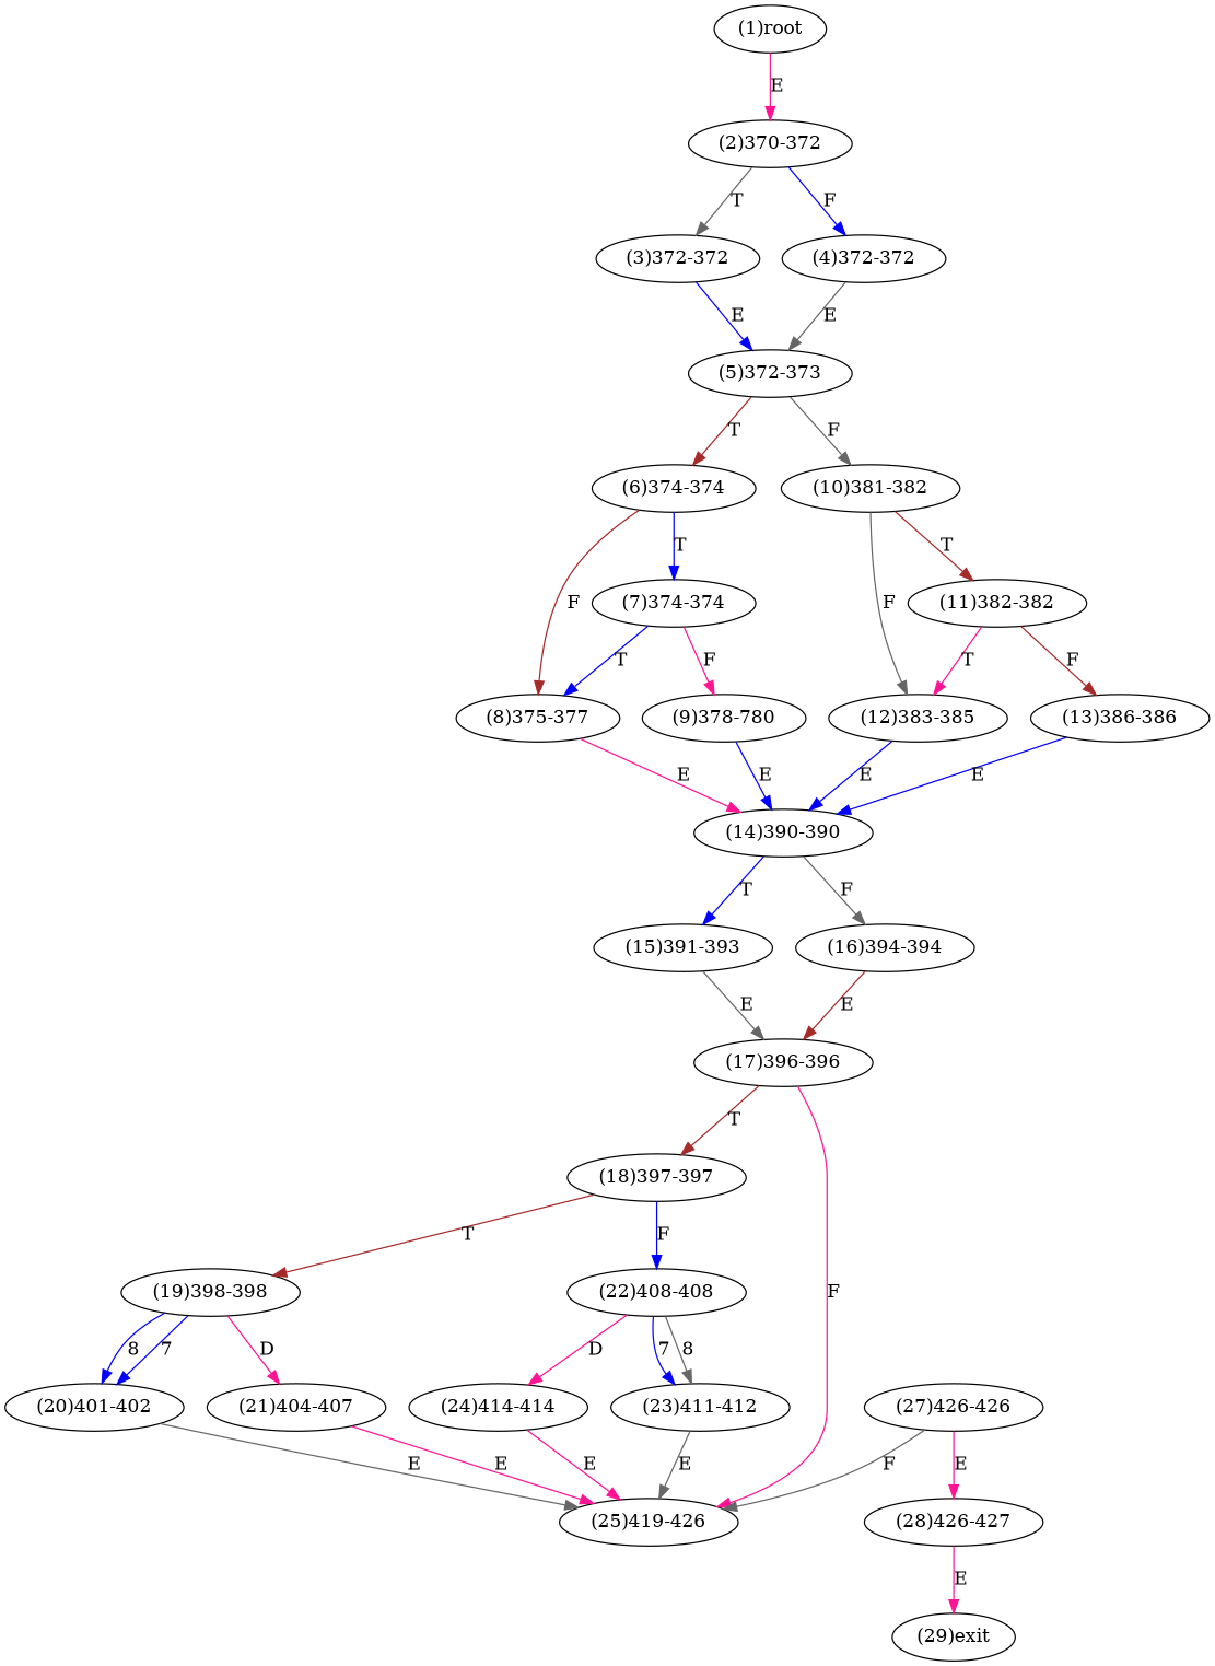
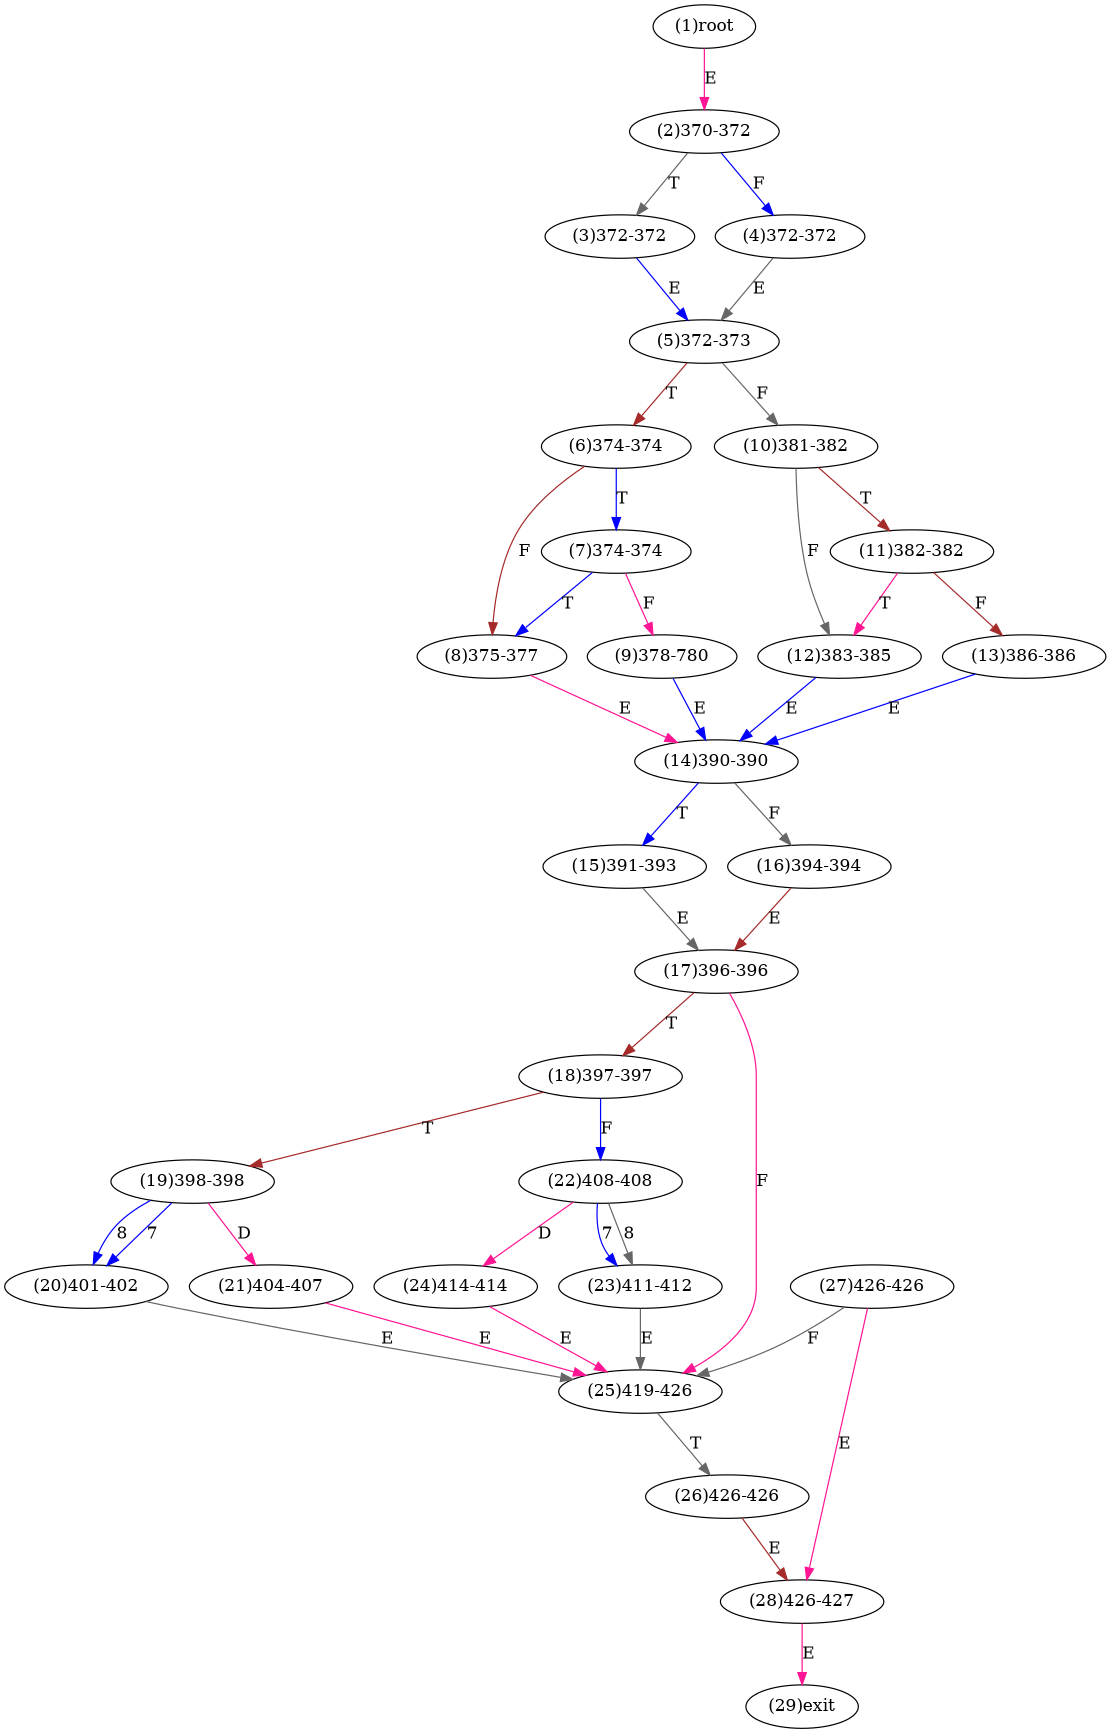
  digraph {
    fontname="DejaVu Serif"
    node [fontname="DejaVu Serif"]
    edge [color=blue fontname="DejaVu Serif"]
    n1 [label="(1)root"]
    n2 [label="(2)370-372"]
    n3 [label="(3)372-372"]
    n4 [label="(4)372-372"]
    n5 [label="(5)372-373"]
    n6 [label="(6)374-374"]
    n7 [label="(10)381-382"]
    n8 [label="(7)374-374"]
    n9 [label="(8)375-377"]
    n10 [label="(11)382-382"]
    n11 [label="(12)383-385"]
    n12 [label="(9)378-780"]
    n13 [label="(14)390-390"]
    n14 [label="(15)391-393"]
    n15 [label="(16)394-394"]
    n16 [label="(13)386-386"]
    n17 [label="(17)396-396"]
    n18 [label="(18)397-397"]
    n19 [label="(25)419-426"]
    n20 [label="(19)398-398"]
    n21 [label="(22)408-408"]
+   n22 [label="(26)426-426"]
    n23 [label="(21)404-407"]
    n24 [label="(20)401-402"]
    n25 [label="(23)411-412"]
    n26 [label="(24)414-414"]
    n27 [label="(27)426-426"]
    n28 [label="(28)426-427"]
    n29 [label="(29)exit"]
    n1 -> n2 [color=deeppink label=E]
    n2 -> n3 [color=gray40 label=T]
    n2 -> n4 [label=F]
    n3 -> n5 [label=E]
    n4 -> n5 [color=gray40 label=E]
    n5 -> n6 [color=brown label=T]
    n5 -> n7 [color=gray40 label=F]
    n6 -> n8 [label=T]
    n6 -> n9 [color=brown label=F]
    n7 -> n10 [color=brown label=T]
    n7 -> n11 [color=gray40 label=F]
    n8 -> n9 [label=T]
    n8 -> n12 [color=deeppink label=F]
    n9 -> n13 [color=deeppink label=E]
    n10 -> n11 [color=deeppink label=T]
    n10 -> n16 [color=brown label=F]
    n11 -> n13 [label=E]
    n12 -> n13 [label=E]
    n13 -> n14 [label=T]
    n13 -> n15 [color=gray40 label=F]
    n14 -> n17 [color=gray40 label=E]
    n15 -> n17 [color=brown label=E]
    n16 -> n13 [label=E]
    n17 -> n18 [color=brown label=T]
    n17 -> n19 [color=deeppink label=F]
    n18 -> n20 [color=brown label=T]
    n18 -> n21 [label=F]
+   n19 -> n22 [color=gray40 label=T]
    n20 -> n23 [color=deeppink label=D]
    n20 -> n24 [label=7]
    n20 -> n24 [label=8]
    n21 -> n25 [label=7]
    n21 -> n25 [color=gray40 label=8]
    n21 -> n26 [color=deeppink label=D]
+   n22 -> n28 [color=brown label=E]
    n23 -> n19 [color=deeppink label=E]
    n24 -> n19 [color=gray40 label=E]
    n25 -> n19 [color=gray40 label=E]
    n26 -> n19 [color=deeppink label=E]
    n27 -> n19 [color=gray40 label=F]
    n27 -> n28 [color=deeppink label=E]
    n28 -> n29 [color=deeppink label=E]
  }
